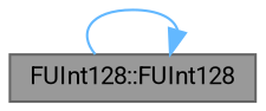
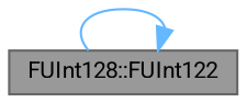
  digraph {
    rankdir=LR
    fontname=Roboto
-   n1 [color=gray40 fillcolor=grey60 fontcolor=black fontname=Roboto fontsize=10 height=0.2 label="FUInt128::FUInt128" shape=box style=filled width=0.4]
+   n1 [color=gray40 fillcolor=grey60 fontcolor=black fontname=Roboto fontsize=10 height=0.2 label="FUInt128::FUInt122" shape=box style=filled width=0.4]
    n1 -> n1 [color=steelblue1 fontname=Roboto fontsize=10 labelfontname=Helvetica labelfontsize=10 style=solid]
  }
